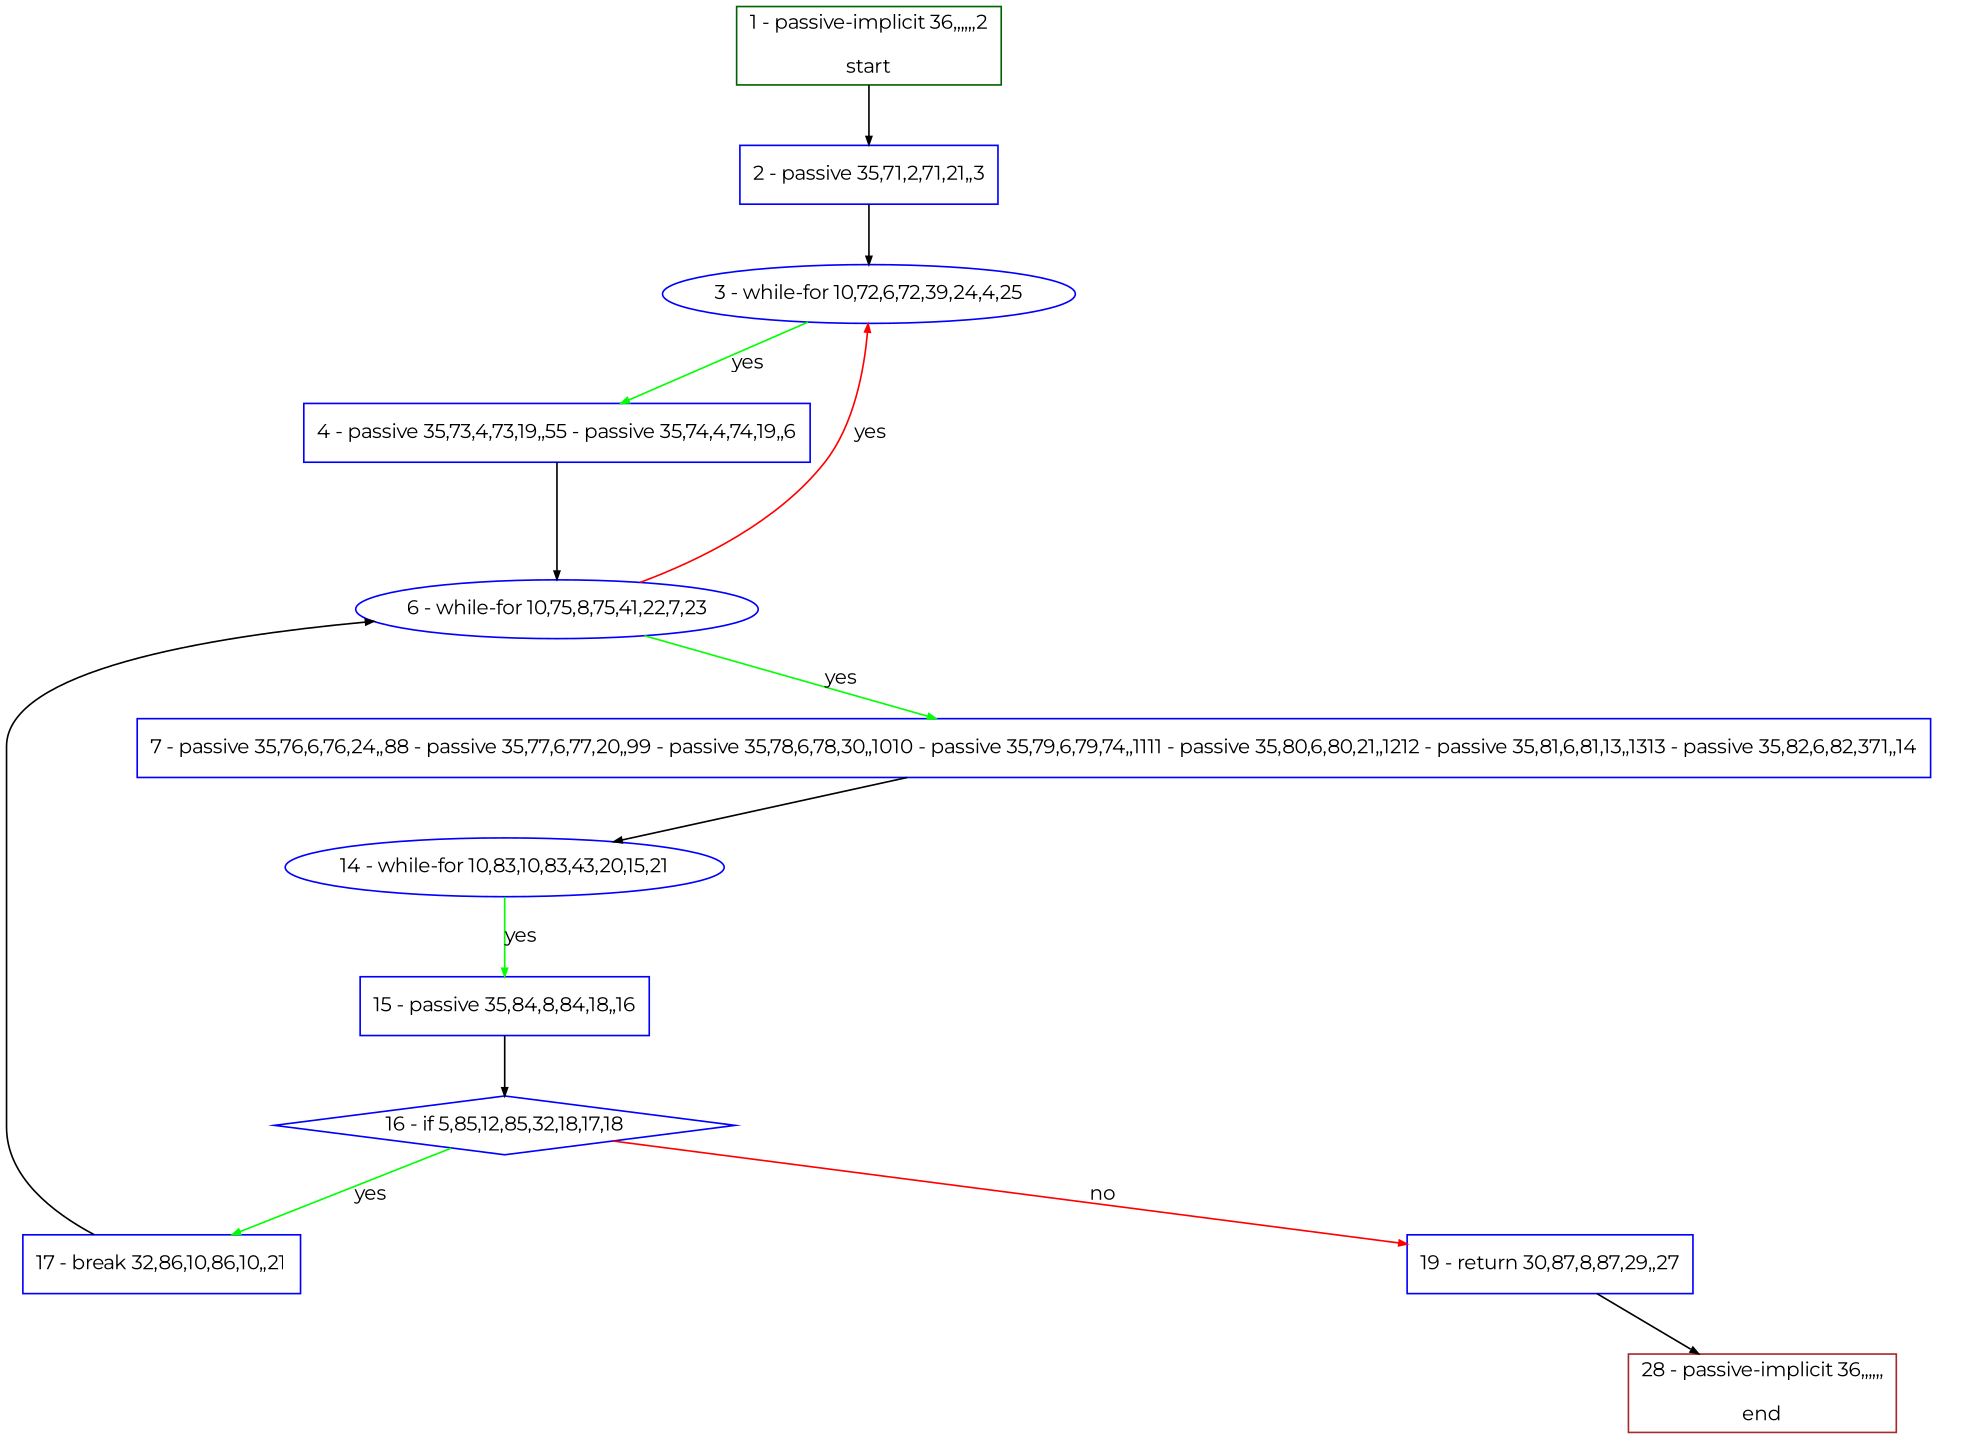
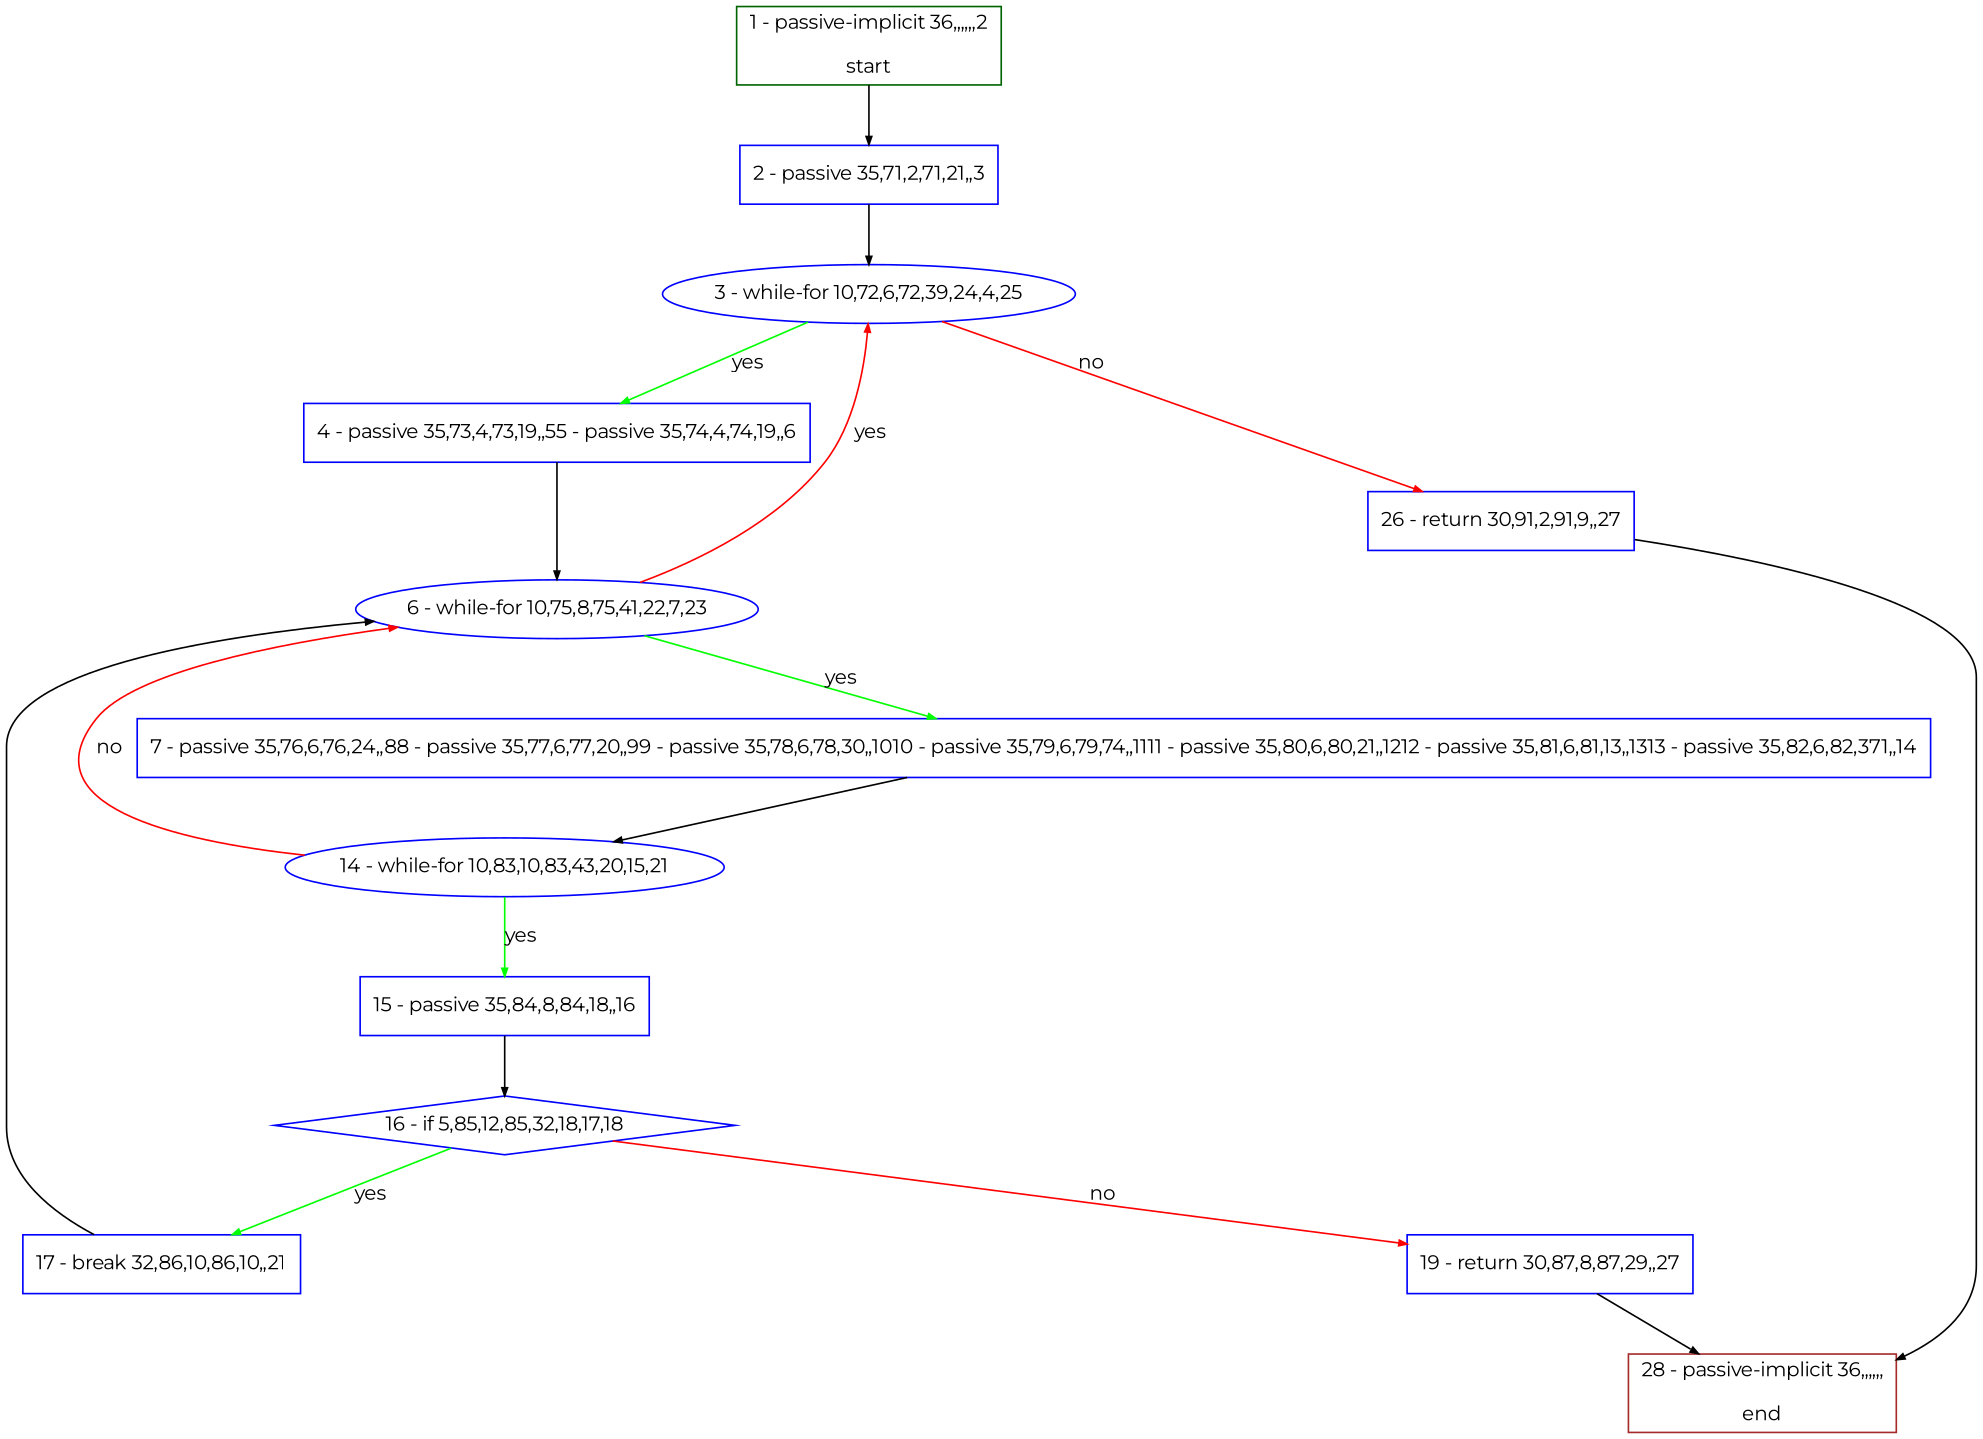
  digraph {
    bgcolor=white
    compound=true
    fillcolor="#FFFFCC"
    fontname=Montserrat
    fontsize=12
    pack=true
    packmode=clust
    style="rounded,filled"
    node [color="#0000ff" compound=true fillcolor="#ffffff" fixedsize=false fontname=Montserrat fontsize=12 node_initialized=no shape=box style=filled]
    edge [arrowhead=normal arrowsize=0.5 arrowtail=none color="#000000" compound=true dir=forward fontcolor=black fontname=Montserrat fontsize=12]
    n1 [label="2 - passive 35,71,2,71,21,,3"]
    n2 [label="3 - while-for 10,72,6,72,39,24,4,25" shape=oval]
    n3 [label="4 - passive 35,73,4,73,19,,55 - passive 35,74,4,74,19,,6"]
+   n4 [label="26 - return 30,91,2,91,9,,27"]
    n5 [color="#006400" label="1 - passive-implicit 36,,,,,,2\n\nstart"]
    n6 [label="6 - while-for 10,75,8,75,41,22,7,23" shape=oval]
    n7 [color="#a52a2a" label="28 - passive-implicit 36,,,,,,\n\nend"]
    n8 [label="7 - passive 35,76,6,76,24,,88 - passive 35,77,6,77,20,,99 - passive 35,78,6,78,30,,1010 - passive 35,79,6,79,74,,1111 - passive 35,80,6,80,21,,1212 - passive 35,81,6,81,13,,1313 - passive 35,82,6,82,371,,14"]
    n9 [label="14 - while-for 10,83,10,83,43,20,15,21" shape=oval]
    n10 [label="15 - passive 35,84,8,84,18,,16"]
    n11 [label="16 - if 5,85,12,85,32,18,17,18" shape=diamond]
    n12 [label="17 - break 32,86,10,86,10,,21"]
    n13 [label="19 - return 30,87,8,87,29,,27"]
    n1 -> n2
    n2 -> n3 [color="#00ff00" label=yes]
+   n2 -> n4 [color="#ff0000" label=no]
    n3 -> n6
+   n4 -> n7
    n5 -> n1
    n6 -> n2 [color="#ff0000" label=yes]
    n6 -> n8 [color="#00ff00" label=yes]
    n8 -> n9
+   n9 -> n6 [color="#ff0000" label=no]
    n9 -> n10 [color="#00ff00" label=yes]
    n10 -> n11
    n11 -> n12 [color="#00ff00" label=yes]
    n11 -> n13 [color="#ff0000" label=no]
    n12 -> n6
    n13 -> n7
  }
